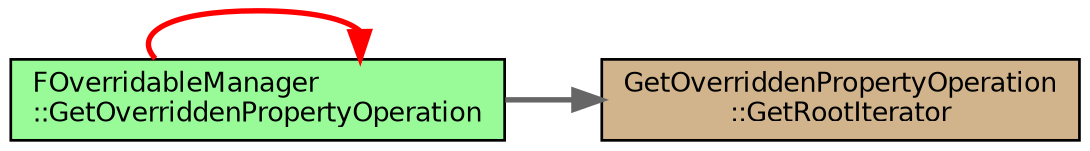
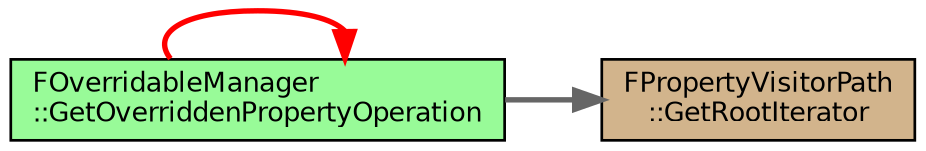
  digraph {
    rankdir=LR
    node [color=black fontname=Helvetica fontsize=10 shape=box style=filled]
    edge [fontname=Helvetica fontsize=10 labelfontname=Helvetica labelfontsize=10 style=bold]
    n1 [fillcolor=palegreen fontcolor=black height=0.2 label="FOverridableManager\l::GetOverriddenPropertyOperation" width=0.4]
-   n2 [fillcolor=tan height=0.2 label="GetOverriddenPropertyOperation\l::GetRootIterator" width=0.4]
+   n2 [fillcolor=tan height=0.2 label="FPropertyVisitorPath\l::GetRootIterator" width=0.4]
    n1 -> n1 [color=red]
    n1 -> n2 [color=gray40]
  }
